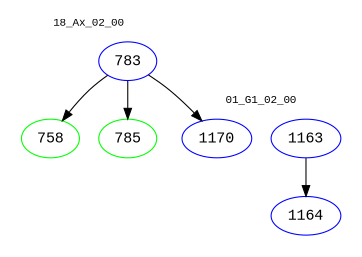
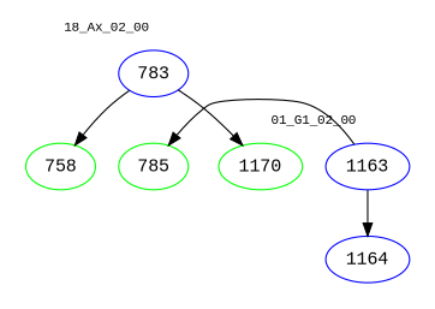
  digraph {
    fontname="Liberation Mono"
    node [color=blue fontname="Liberation Mono"]
    edge [color=black fontname="Liberation Mono"]
    n1 [label=783]
    n2 [color=green label=758]
    n3 [color=green label=785]
    n4 [label=1163]
    n5 [label=1164]
-   n6 [label=1170]
+   n6 [color=green label=1170]
    subgraph cluster_1 {
      color=white
      fontsize=10
      label="18_Ax_02_00"
      n1
      n2
      n3
    }
    subgraph cluster_2 {
      color=white
      fontsize=10
      label="01_G1_02_00"
      n4
      n5
      n6
    }
    n1 -> n2
-   n1 -> n3
+   n4 -> n3
    n1 -> n6
    n4 -> n5
  }
